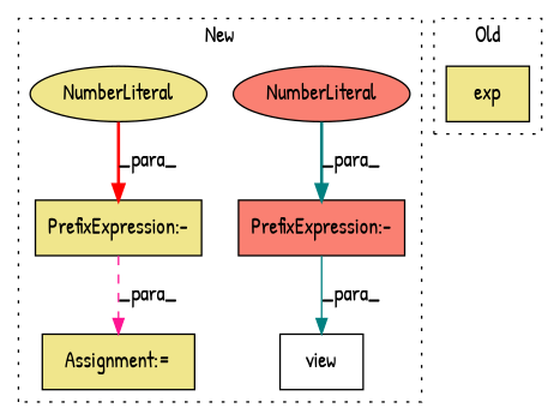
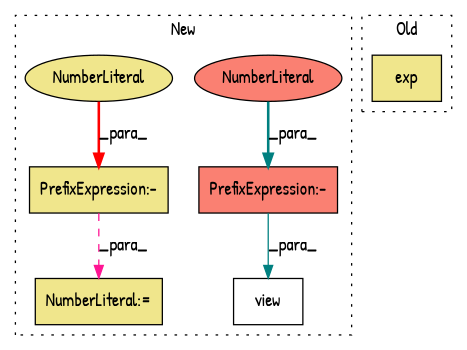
  digraph {
    fontname="Patrick Hand"
    node [a=32 fillcolor=khaki fontname="Patrick Hand" l=1 shape=box style=filled]
    edge [color=teal fontname="Patrick Hand" style=bold]
    n1 [fillcolor=white l="5,1" label=view s="8766,8775"]
    n2 [a=38 fillcolor=salmon label="PrefixExpression:-" s=8773]
    n3 [a=34 fillcolor=salmon label=NumberLiteral s=8774 shape=ellipse]
-   n4 [a=7 label="Assignment:=" s=8734]
+   n4 [a=7 label="NumberLiteral:=" s=8734]
    n5 [a=38 label="PrefixExpression:-" s=8746]
    n6 [a=34 label=NumberLiteral s=8747 shape=ellipse]
    n7 [l="4,1" label=exp s="3865,3914"]
    subgraph cluster_1 {
      label=New
      style=dotted
      n1
      n2
      n3
      n4
      n5
      n6
    }
    subgraph cluster_2 {
      label=Old
      style=dotted
      n7
    }
    n2 -> n1 [label=_para_ style=solid]
    n3 -> n2 [label=_para_]
    n5 -> n4 [color=deeppink label=_para_ style=dashed]
    n6 -> n5 [color=red label=_para_]
  }
